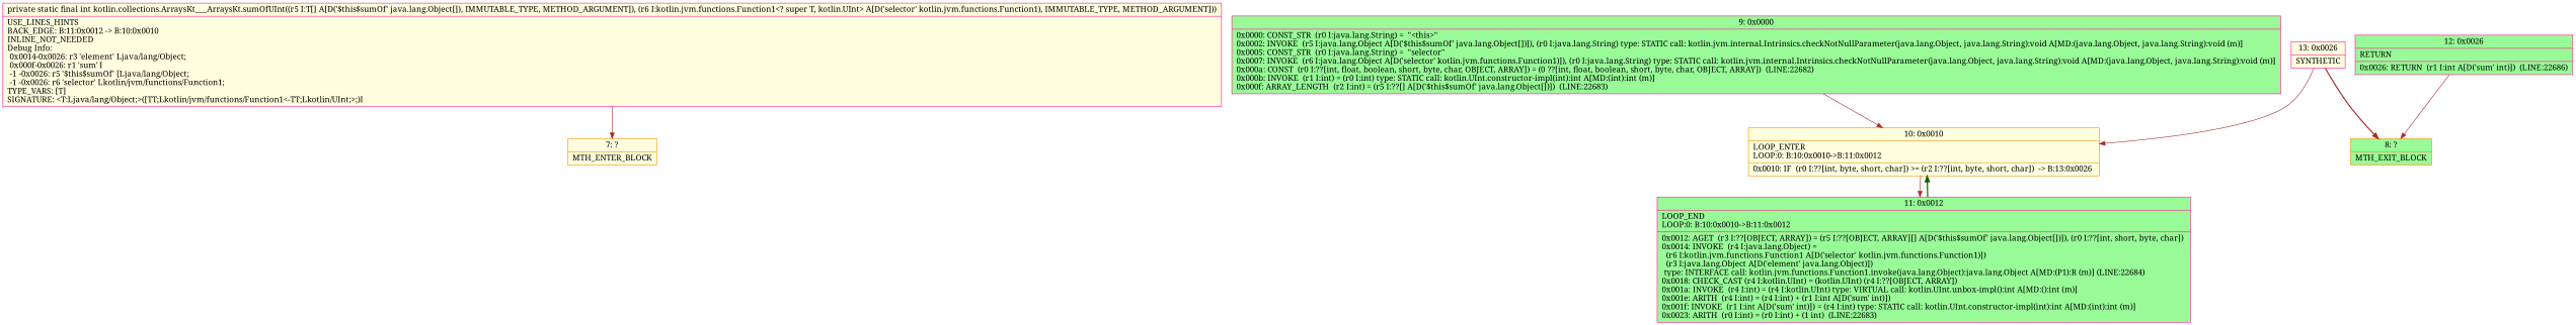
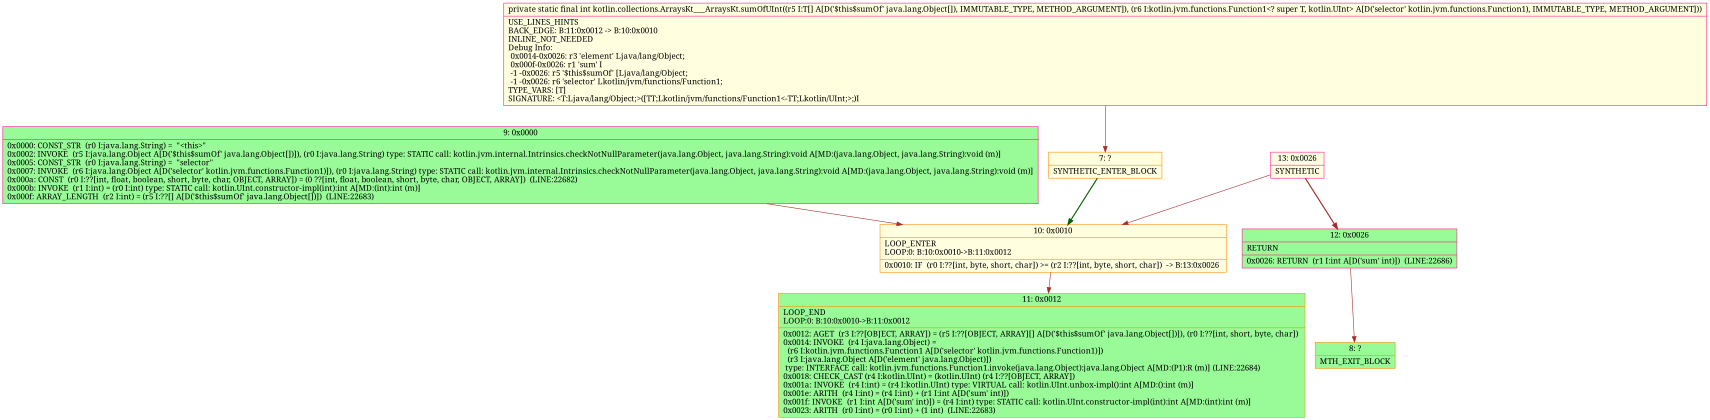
  digraph {
    fontname="Noto Serif"
    node [color=deeppink fillcolor=lightyellow fontname="Noto Serif" shape=record style=filled]
    edge [color=brown fontname="Noto Serif" style=solid]
-   n1 [color=darkorange label="{7\:\ ?|MTH_ENTER_BLOCK\l}"]
+   n1 [color=darkorange label="{7\:\ ?|SYNTHETIC_ENTER_BLOCK\l}"]
    n2 [fillcolor=palegreen label="{9\:\ 0x0000|0x0000: CONST_STR  (r0 I:java.lang.String) =  \"\<this\>\" \l0x0002: INVOKE  (r5 I:java.lang.Object A[D('$this$sumOf' java.lang.Object[])]), (r0 I:java.lang.String) type: STATIC call: kotlin.jvm.internal.Intrinsics.checkNotNullParameter(java.lang.Object, java.lang.String):void A[MD:(java.lang.Object, java.lang.String):void (m)]\l0x0005: CONST_STR  (r0 I:java.lang.String) =  \"selector\" \l0x0007: INVOKE  (r6 I:java.lang.Object A[D('selector' kotlin.jvm.functions.Function1)]), (r0 I:java.lang.String) type: STATIC call: kotlin.jvm.internal.Intrinsics.checkNotNullParameter(java.lang.Object, java.lang.String):void A[MD:(java.lang.Object, java.lang.String):void (m)]\l0x000a: CONST  (r0 I:??[int, float, boolean, short, byte, char, OBJECT, ARRAY]) = (0 ??[int, float, boolean, short, byte, char, OBJECT, ARRAY])  (LINE:22682)\l0x000b: INVOKE  (r1 I:int) = (r0 I:int) type: STATIC call: kotlin.UInt.constructor\-impl(int):int A[MD:(int):int (m)]\l0x000f: ARRAY_LENGTH  (r2 I:int) = (r5 I:??[] A[D('$this$sumOf' java.lang.Object[])])  (LINE:22683)\l}"]
    n3 [color=darkorange label="{10\:\ 0x0010|LOOP_ENTER\lLOOP:0: B:10:0x0010\-\>B:11:0x0012\l|0x0010: IF  (r0 I:??[int, byte, short, char]) \>= (r2 I:??[int, byte, short, char])  \-\> B:13:0x0026 \l}"]
-   n4 [fillcolor=palegreen label="{11\:\ 0x0012|LOOP_END\lLOOP:0: B:10:0x0010\-\>B:11:0x0012\l|0x0012: AGET  (r3 I:??[OBJECT, ARRAY]) = (r5 I:??[OBJECT, ARRAY][] A[D('$this$sumOf' java.lang.Object[])]), (r0 I:??[int, short, byte, char]) \l0x0014: INVOKE  (r4 I:java.lang.Object) = \l  (r6 I:kotlin.jvm.functions.Function1 A[D('selector' kotlin.jvm.functions.Function1)])\l  (r3 I:java.lang.Object A[D('element' java.lang.Object)])\l type: INTERFACE call: kotlin.jvm.functions.Function1.invoke(java.lang.Object):java.lang.Object A[MD:(P1):R (m)] (LINE:22684)\l0x0018: CHECK_CAST (r4 I:kotlin.UInt) = (kotlin.UInt) (r4 I:??[OBJECT, ARRAY]) \l0x001a: INVOKE  (r4 I:int) = (r4 I:kotlin.UInt) type: VIRTUAL call: kotlin.UInt.unbox\-impl():int A[MD:():int (m)]\l0x001e: ARITH  (r4 I:int) = (r4 I:int) + (r1 I:int A[D('sum' int)]) \l0x001f: INVOKE  (r1 I:int A[D('sum' int)]) = (r4 I:int) type: STATIC call: kotlin.UInt.constructor\-impl(int):int A[MD:(int):int (m)]\l0x0023: ARITH  (r0 I:int) = (r0 I:int) + (1 int)  (LINE:22683)\l}"]
+   n4 [color=darkorange fillcolor=palegreen label="{11\:\ 0x0012|LOOP_END\lLOOP:0: B:10:0x0010\-\>B:11:0x0012\l|0x0012: AGET  (r3 I:??[OBJECT, ARRAY]) = (r5 I:??[OBJECT, ARRAY][] A[D('$this$sumOf' java.lang.Object[])]), (r0 I:??[int, short, byte, char]) \l0x0014: INVOKE  (r4 I:java.lang.Object) = \l  (r6 I:kotlin.jvm.functions.Function1 A[D('selector' kotlin.jvm.functions.Function1)])\l  (r3 I:java.lang.Object A[D('element' java.lang.Object)])\l type: INTERFACE call: kotlin.jvm.functions.Function1.invoke(java.lang.Object):java.lang.Object A[MD:(P1):R (m)] (LINE:22684)\l0x0018: CHECK_CAST (r4 I:kotlin.UInt) = (kotlin.UInt) (r4 I:??[OBJECT, ARRAY]) \l0x001a: INVOKE  (r4 I:int) = (r4 I:kotlin.UInt) type: VIRTUAL call: kotlin.UInt.unbox\-impl():int A[MD:():int (m)]\l0x001e: ARITH  (r4 I:int) = (r4 I:int) + (r1 I:int A[D('sum' int)]) \l0x001f: INVOKE  (r1 I:int A[D('sum' int)]) = (r4 I:int) type: STATIC call: kotlin.UInt.constructor\-impl(int):int A[MD:(int):int (m)]\l0x0023: ARITH  (r0 I:int) = (r0 I:int) + (1 int)  (LINE:22683)\l}"]
    n5 [label="{13\:\ 0x0026|SYNTHETIC\l}"]
    n6 [fillcolor=palegreen label="{12\:\ 0x0026|RETURN\l|0x0026: RETURN  (r1 I:int A[D('sum' int)])  (LINE:22686)\l}"]
    n7 [color=darkorange fillcolor=palegreen label="{8\:\ ?|MTH_EXIT_BLOCK\l}"]
    n8 [label="{private static final int kotlin.collections.ArraysKt___ArraysKt.sumOfUInt((r5 I:T[] A[D('$this$sumOf' java.lang.Object[]), IMMUTABLE_TYPE, METHOD_ARGUMENT]), (r6 I:kotlin.jvm.functions.Function1\<? super T, kotlin.UInt\> A[D('selector' kotlin.jvm.functions.Function1), IMMUTABLE_TYPE, METHOD_ARGUMENT]))  | USE_LINES_HINTS\lBACK_EDGE: B:11:0x0012 \-\> B:10:0x0010\lINLINE_NOT_NEEDED\lDebug Info:\l  0x0014\-0x0026: r3 'element' Ljava\/lang\/Object;\l  0x000f\-0x0026: r1 'sum' I\l  \-1 \-0x0026: r5 '$this$sumOf' [Ljava\/lang\/Object;\l  \-1 \-0x0026: r6 'selector' Lkotlin\/jvm\/functions\/Function1;\lTYPE_VARS: [T]\lSIGNATURE: \<T:Ljava\/lang\/Object;\>([TT;Lkotlin\/jvm\/functions\/Function1\<\-TT;Lkotlin\/UInt;\>;)I\l}"]
    n2 -> n3
    n3 -> n4
-   n4 -> n3 [color=darkgreen style=bold]
+   n1 -> n3 [color=darkgreen style=bold]
    n5 -> n3
-   n5 -> n7 [style=bold]
+   n5 -> n6 [style=bold]
    n6 -> n7
    n8 -> n1
  }
